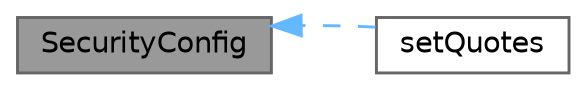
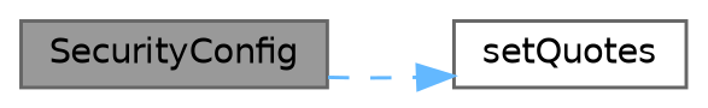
  digraph {
    rankdir=LR
    node [fontname=Helvetica fontsize=10 shape=box style=filled]
    n1 [color=gray40 fillcolor=grey60 fontcolor=black height=0.2 label=SecurityConfig width=0.4]
    n2 [color=grey40 fillcolor=white height=0.2 label=setQuotes width=0.4]
-   n2 -> n1 [color=steelblue1 fontname=Helvetica fontsize=10 labelfontname=Helvetica labelfontsize=10 style=dashed]
+   n1 -> n2 [color=steelblue1 fontname=Helvetica fontsize=10 labelfontname=Helvetica labelfontsize=10 style=dashed]
  }
